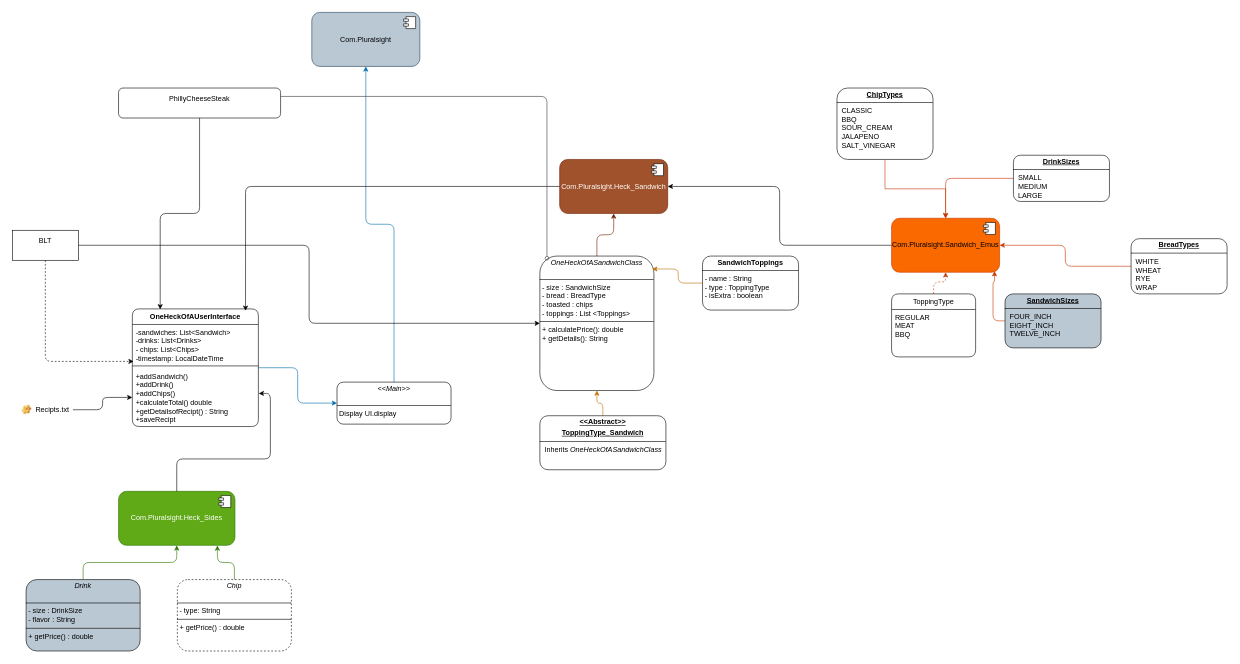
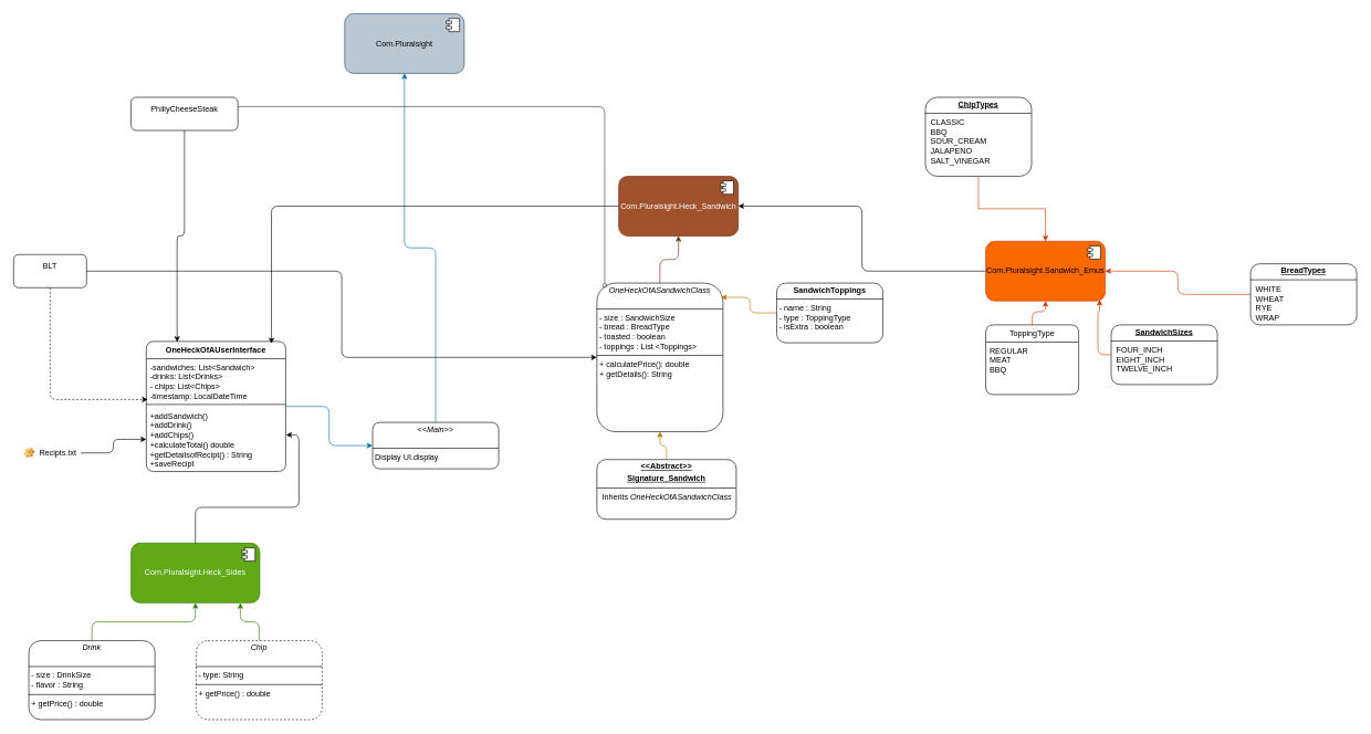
  <mxCell id="0" />
  <mxCell id="1" parent="0" />
  <mxCell id="2" style="edgeStyle=orthogonalEdgeStyle;rounded=1;orthogonalLoop=1;jettySize=auto;html=1;fillColor=#1ba1e2;strokeColor=#006EAF;" edge="1" parent="1" source="3" target="11"><mxGeometry relative="1" as="geometry" /></mxCell>
  <mxCell id="3" value="&lt;p style=&quot;margin:0px;margin-top:4px;text-align:center;&quot;&gt;&lt;i&gt;&amp;lt;&amp;lt;Main&amp;gt;&amp;gt;&lt;/i&gt;&lt;br&gt;&lt;br&gt;&lt;/p&gt;&lt;hr size=&quot;1&quot; style=&quot;border-style:solid;&quot;&gt;&lt;p style=&quot;margin:0px;margin-left:4px;&quot;&gt;Display UI.display&lt;br&gt;&lt;/p&gt;" style="verticalAlign=top;align=left;overflow=fill;html=1;whiteSpace=wrap;rounded=1;" vertex="1" parent="1"><mxGeometry x="561" y="636" width="190" height="70" as="geometry" /></mxCell>
  <mxCell id="4" style="edgeStyle=orthogonalEdgeStyle;rounded=1;orthogonalLoop=1;jettySize=auto;html=1;entryX=0;entryY=0.5;entryDx=0;entryDy=0;fillColor=#1ba1e2;strokeColor=#006EAF;" edge="1" parent="1" source="5" target="3"><mxGeometry relative="1" as="geometry" /></mxCell>
  <mxCell id="5" value="OneHeckOfAUserInterface" style="swimlane;fontStyle=1;align=center;verticalAlign=top;childLayout=stackLayout;horizontal=1;startSize=26;horizontalStack=0;resizeParent=1;resizeParentMax=0;resizeLast=0;collapsible=1;marginBottom=0;whiteSpace=wrap;html=1;rounded=1;" vertex="1" parent="1"><mxGeometry x="220" y="514" width="210" height="196" as="geometry" /></mxCell>
  <mxCell id="6" value="-sandwiches: List&amp;lt;Sandwich&amp;gt;&lt;div&gt;-drinks: List&amp;lt;Drinks&amp;gt;&lt;/div&gt;&lt;div&gt;- chips: List&amp;lt;Chips&amp;gt;&lt;/div&gt;&lt;div&gt;-timestamp: LocalDateTime&lt;/div&gt;" style="text;strokeColor=none;fillColor=none;align=left;verticalAlign=top;spacingLeft=4;spacingRight=4;overflow=hidden;rotatable=0;points=[[0,0.5],[1,0.5]];portConstraint=eastwest;whiteSpace=wrap;html=1;rounded=1;" vertex="1" parent="5"><mxGeometry y="26" width="210" height="65" as="geometry" /></mxCell>
  <mxCell id="7" value="" style="line;strokeWidth=1;fillColor=none;align=left;verticalAlign=middle;spacingTop=-1;spacingLeft=3;spacingRight=3;rotatable=0;labelPosition=right;points=[];portConstraint=eastwest;strokeColor=inherit;rounded=1;" vertex="1" parent="5"><mxGeometry y="91" width="210" height="8" as="geometry" /></mxCell>
  <mxCell id="8" value="+addSandwich()&lt;div&gt;+addDrink()&lt;/div&gt;&lt;div&gt;+addChips()&lt;/div&gt;&lt;div&gt;+calculateTotal() double&lt;/div&gt;&lt;div&gt;+getDetailsofRecipt() : String&lt;/div&gt;&lt;div&gt;+saveRecipt&lt;/div&gt;" style="text;strokeColor=none;fillColor=none;align=left;verticalAlign=top;spacingLeft=4;spacingRight=4;overflow=hidden;rotatable=0;points=[[0,0.5],[1,0.5]];portConstraint=eastwest;whiteSpace=wrap;html=1;rounded=1;" vertex="1" parent="5"><mxGeometry y="99" width="210" height="97" as="geometry" /></mxCell>
  <mxCell id="9" style="edgeStyle=orthogonalEdgeStyle;rounded=1;orthogonalLoop=1;jettySize=auto;html=1;" edge="1" parent="1" source="10" target="8"><mxGeometry relative="1" as="geometry" /></mxCell>
  <mxCell id="10" value="Recipts.txt" style="label;fontStyle=0;strokeColor=none;fillColor=none;align=left;verticalAlign=top;overflow=hidden;spacingLeft=28;spacingRight=4;rotatable=0;points=[[0,0.5],[1,0.5]];portConstraint=eastwest;imageWidth=16;imageHeight=16;whiteSpace=wrap;html=1;image=img/clipart/Gear_128x128.png" vertex="1" parent="1"><mxGeometry x="29" y="669" width="92" height="26" as="geometry" /></mxCell>
  <mxCell id="11" value="Com.Pluralsight" style="html=1;dropTarget=0;whiteSpace=wrap;fillColor=#bac8d3;strokeColor=#23445d;rounded=1;" vertex="1" parent="1"><mxGeometry x="519" y="20" width="180" height="90" as="geometry" /></mxCell>
  <mxCell id="12" value="" style="shape=module;jettyWidth=8;jettyHeight=4;rounded=1;" vertex="1" parent="11"><mxGeometry x="1" width="20" height="20" relative="1" as="geometry"><mxPoint x="-27" y="7" as="offset" /></mxGeometry></mxCell>
  <mxCell id="13" value="Com.Pluralsight.Heck_Sandwich" style="html=1;dropTarget=0;whiteSpace=wrap;fillColor=#a0522d;fontColor=#ffffff;strokeColor=#6D1F00;rounded=1;" vertex="1" parent="1"><mxGeometry x="932" y="265" width="180" height="90" as="geometry" /></mxCell>
  <mxCell id="14" value="" style="shape=module;jettyWidth=8;jettyHeight=4;rounded=1;" vertex="1" parent="13"><mxGeometry x="1" width="20" height="20" relative="1" as="geometry"><mxPoint x="-27" y="7" as="offset" /></mxGeometry></mxCell>
  <mxCell id="15" style="edgeStyle=orthogonalEdgeStyle;rounded=1;orthogonalLoop=1;jettySize=auto;html=1;entryX=0.5;entryY=1;entryDx=0;entryDy=0;fillColor=#a0522d;strokeColor=#6D1F00;" edge="1" parent="1" source="16" target="13"><mxGeometry relative="1" as="geometry" /></mxCell>
- <mxCell id="16" value="&lt;p style=&quot;margin:0px;margin-top:4px;text-align:center;&quot;&gt;&lt;i&gt;OneHeckOfASandwichClass&lt;/i&gt;&lt;br&gt;&lt;br&gt;&lt;/p&gt;&lt;hr size=&quot;1&quot; style=&quot;border-style:solid;&quot;&gt;&lt;p style=&quot;margin:0px;margin-left:4px;&quot;&gt;- size : SandwichSize&lt;br&gt;- bread : BreadType&lt;/p&gt;&lt;p style=&quot;margin:0px;margin-left:4px;&quot;&gt;- toasted : chips&lt;/p&gt;&lt;p style=&quot;margin:0px;margin-left:4px;&quot;&gt;- toppings : List &amp;lt;Toppings&amp;gt;&amp;nbsp;&lt;/p&gt;&lt;hr size=&quot;1&quot; style=&quot;border-style:solid;&quot;&gt;&lt;p style=&quot;margin:0px;margin-left:4px;&quot;&gt;+ calculatePrice(): double&lt;br&gt;+ getDetails(): String&lt;/p&gt;" style="verticalAlign=top;align=left;overflow=fill;html=1;whiteSpace=wrap;rounded=1;" vertex="1" parent="1"><mxGeometry x="899" y="426" width="190" height="224" as="geometry" /></mxCell>
+ <mxCell id="16" value="&lt;p style=&quot;margin:0px;margin-top:4px;text-align:center;&quot;&gt;&lt;i&gt;OneHeckOfASandwichClass&lt;/i&gt;&lt;br&gt;&lt;br&gt;&lt;/p&gt;&lt;hr size=&quot;1&quot; style=&quot;border-style:solid;&quot;&gt;&lt;p style=&quot;margin:0px;margin-left:4px;&quot;&gt;- size : SandwichSize&lt;br&gt;- bread : BreadType&lt;/p&gt;&lt;p style=&quot;margin:0px;margin-left:4px;&quot;&gt;- toasted : boolean&lt;/p&gt;&lt;p style=&quot;margin:0px;margin-left:4px;&quot;&gt;- toppings : List &amp;lt;Toppings&amp;gt;&amp;nbsp;&lt;/p&gt;&lt;hr size=&quot;1&quot; style=&quot;border-style:solid;&quot;&gt;&lt;p style=&quot;margin:0px;margin-left:4px;&quot;&gt;+ calculatePrice(): double&lt;br&gt;+ getDetails(): String&lt;/p&gt;" style="verticalAlign=top;align=left;overflow=fill;html=1;whiteSpace=wrap;rounded=1;" vertex="1" parent="1"><mxGeometry x="899" y="426" width="190" height="224" as="geometry" /></mxCell>
  <mxCell id="17" style="edgeStyle=orthogonalEdgeStyle;rounded=1;orthogonalLoop=1;jettySize=auto;html=1;entryX=0.898;entryY=0.016;entryDx=0;entryDy=0;entryPerimeter=0;" edge="1" parent="1" source="13" target="5"><mxGeometry relative="1" as="geometry" /></mxCell>
  <mxCell id="18" value="&lt;p style=&quot;margin:0px;margin-top:4px;text-align:center;&quot;&gt;&lt;b&gt;SandwichToppings&lt;/b&gt;&lt;/p&gt;&lt;hr size=&quot;1&quot; style=&quot;border-style:solid;&quot;&gt;&lt;p style=&quot;margin:0px;margin-left:4px;&quot;&gt;- name : String&lt;/p&gt;&lt;p style=&quot;margin:0px;margin-left:4px;&quot;&gt;- type : ToppingType&lt;/p&gt;&lt;p style=&quot;margin:0px;margin-left:4px;&quot;&gt;- isExtra : boolean&lt;/p&gt;" style="verticalAlign=top;align=left;overflow=fill;html=1;whiteSpace=wrap;rounded=1;" vertex="1" parent="1"><mxGeometry x="1170" y="426" width="160" height="90" as="geometry" /></mxCell>
  <mxCell id="19" style="edgeStyle=orthogonalEdgeStyle;rounded=1;orthogonalLoop=1;jettySize=auto;html=1;entryX=0.985;entryY=0.096;entryDx=0;entryDy=0;entryPerimeter=0;fillColor=#f0a30a;strokeColor=#BD7000;" edge="1" parent="1" source="18" target="16"><mxGeometry relative="1" as="geometry" /></mxCell>
  <mxCell id="20" style="edgeStyle=orthogonalEdgeStyle;rounded=1;orthogonalLoop=1;jettySize=auto;html=1;entryX=1;entryY=0.5;entryDx=0;entryDy=0;" edge="1" parent="1" source="21" target="13"><mxGeometry relative="1" as="geometry" /></mxCell>
  <mxCell id="21" value="Com.Pluralsight.Sandwich_Emus" style="html=1;dropTarget=0;whiteSpace=wrap;fillColor=#fa6800;fontColor=#000000;strokeColor=#C73500;rounded=1;" vertex="1" parent="1"><mxGeometry x="1485" y="363" width="180" height="90" as="geometry" /></mxCell>
  <mxCell id="22" value="" style="shape=module;jettyWidth=8;jettyHeight=4;rounded=1;" vertex="1" parent="21"><mxGeometry x="1" width="20" height="20" relative="1" as="geometry"><mxPoint x="-27" y="7" as="offset" /></mxGeometry></mxCell>
- <mxCell id="23" style="edgeStyle=orthogonalEdgeStyle;rounded=1;orthogonalLoop=1;jettySize=auto;html=1;fillColor=#fa6800;strokeColor=#C73500;dashed=1;" edge="1" parent="1" source="24" target="21"><mxGeometry relative="1" as="geometry" /></mxCell>
+ <mxCell id="23" style="edgeStyle=orthogonalEdgeStyle;rounded=1;orthogonalLoop=1;jettySize=auto;html=1;fillColor=#fa6800;strokeColor=#C73500;" edge="1" parent="1" source="24" target="21"><mxGeometry relative="1" as="geometry" /></mxCell>
  <mxCell id="24" value="ToppingType" style="swimlane;fontStyle=0;childLayout=stackLayout;horizontal=1;startSize=26;fillColor=none;horizontalStack=0;resizeParent=1;resizeParentMax=0;resizeLast=0;collapsible=1;marginBottom=0;whiteSpace=wrap;html=1;rounded=1;" vertex="1" parent="1"><mxGeometry x="1485" y="489" width="140" height="105" as="geometry" /></mxCell>
  <mxCell id="25" value="REGULAR&amp;nbsp; &amp;nbsp; &amp;nbsp;&lt;div&gt;MEAT&amp;nbsp; &amp;nbsp; &amp;nbsp; &amp;nbsp;&amp;nbsp;&lt;/div&gt;&lt;div&gt;BBQ&amp;nbsp; &amp;nbsp; &amp;nbsp;&amp;nbsp;&lt;/div&gt;" style="text;strokeColor=none;fillColor=none;align=left;verticalAlign=top;spacingLeft=4;spacingRight=4;overflow=hidden;rotatable=0;points=[[0,0.5],[1,0.5]];portConstraint=eastwest;whiteSpace=wrap;html=1;rounded=1;" vertex="1" parent="24"><mxGeometry y="26" width="140" height="79" as="geometry" /></mxCell>
  <mxCell id="26" value="Com.Pluralsight.Heck_Sides" style="html=1;dropTarget=0;whiteSpace=wrap;fillColor=#60a917;fontColor=#ffffff;strokeColor=#2D7600;rounded=1;" vertex="1" parent="1"><mxGeometry x="197" y="818" width="194" height="90" as="geometry" /></mxCell>
  <mxCell id="27" value="" style="shape=module;jettyWidth=8;jettyHeight=4;rounded=1;" vertex="1" parent="26"><mxGeometry x="1" width="20" height="20" relative="1" as="geometry"><mxPoint x="-27" y="7" as="offset" /></mxGeometry></mxCell>
  <mxCell id="28" style="edgeStyle=orthogonalEdgeStyle;rounded=1;orthogonalLoop=1;jettySize=auto;html=1;entryX=0.5;entryY=1;entryDx=0;entryDy=0;fillColor=#60a917;strokeColor=#2D7600;" edge="1" parent="1" source="29" target="26"><mxGeometry relative="1" as="geometry" /></mxCell>
- <mxCell id="29" value="&lt;p style=&quot;margin:0px;margin-top:4px;text-align:center;&quot;&gt;&lt;i&gt;Drink&lt;/i&gt;&lt;br&gt;&lt;br&gt;&lt;/p&gt;&lt;hr size=&quot;1&quot; style=&quot;border-style:solid;&quot;&gt;&lt;p style=&quot;margin:0px;margin-left:4px;&quot;&gt;- size : DrinkSize&lt;br&gt;- flavor : String&lt;/p&gt;&lt;hr size=&quot;1&quot; style=&quot;border-style:solid;&quot;&gt;&lt;p style=&quot;margin:0px;margin-left:4px;&quot;&gt;+ getPrice() : double&lt;br&gt;&lt;/p&gt;" style="verticalAlign=top;align=left;overflow=fill;html=1;whiteSpace=wrap;rounded=1;fillColor=#bac8d3;" vertex="1" parent="1"><mxGeometry x="43" y="965" width="190" height="119" as="geometry" /></mxCell>
+ <mxCell id="29" value="&lt;p style=&quot;margin:0px;margin-top:4px;text-align:center;&quot;&gt;&lt;i&gt;Drink&lt;/i&gt;&lt;br&gt;&lt;br&gt;&lt;/p&gt;&lt;hr size=&quot;1&quot; style=&quot;border-style:solid;&quot;&gt;&lt;p style=&quot;margin:0px;margin-left:4px;&quot;&gt;- size : DrinkSize&lt;br&gt;- flavor : String&lt;/p&gt;&lt;hr size=&quot;1&quot; style=&quot;border-style:solid;&quot;&gt;&lt;p style=&quot;margin:0px;margin-left:4px;&quot;&gt;+ getPrice() : double&lt;br&gt;&lt;/p&gt;" style="verticalAlign=top;align=left;overflow=fill;html=1;whiteSpace=wrap;rounded=1;" vertex="1" parent="1"><mxGeometry x="43" y="965" width="190" height="119" as="geometry" /></mxCell>
  <mxCell id="30" value="&lt;p style=&quot;margin:0px;margin-top:4px;text-align:center;&quot;&gt;&lt;i&gt;Chip&lt;/i&gt;&lt;br&gt;&lt;br&gt;&lt;/p&gt;&lt;hr size=&quot;1&quot; style=&quot;border-style:solid;&quot;&gt;&lt;p style=&quot;margin:0px;margin-left:4px;&quot;&gt;- type: String&lt;/p&gt;&lt;hr size=&quot;1&quot; style=&quot;border-style:solid;&quot;&gt;&lt;p style=&quot;margin:0px;margin-left:4px;&quot;&gt;+ getPrice() : double&lt;br&gt;&lt;/p&gt;" style="verticalAlign=top;align=left;overflow=fill;html=1;whiteSpace=wrap;rounded=1;dashed=1;" vertex="1" parent="1"><mxGeometry x="295" y="965" width="190" height="119" as="geometry" /></mxCell>
  <mxCell id="31" style="edgeStyle=orthogonalEdgeStyle;rounded=1;orthogonalLoop=1;jettySize=auto;html=1;entryX=0.849;entryY=1.003;entryDx=0;entryDy=0;entryPerimeter=0;fillColor=#60a917;strokeColor=#2D7600;" edge="1" parent="1" source="30" target="26"><mxGeometry relative="1" as="geometry" /></mxCell>
  <mxCell id="32" style="edgeStyle=orthogonalEdgeStyle;rounded=1;orthogonalLoop=1;jettySize=auto;html=1;entryX=1.003;entryY=0.431;entryDx=0;entryDy=0;entryPerimeter=0;" edge="1" parent="1" source="26" target="8"><mxGeometry relative="1" as="geometry" /></mxCell>
- <mxCell id="33" value="&lt;p style=&quot;margin:0px;margin-top:4px;text-align:center;text-decoration:underline;&quot;&gt;&lt;b&gt;SandwichSizes&lt;/b&gt;&lt;/p&gt;&lt;hr size=&quot;1&quot; style=&quot;border-style:solid;&quot;&gt;&lt;p style=&quot;margin:0px;margin-left:8px;&quot;&gt;FOUR_INCH&amp;nbsp; &amp;nbsp; &amp;nbsp; &amp;nbsp; &amp;nbsp; &amp;nbsp; &amp;nbsp;&amp;nbsp;&lt;br&gt;EIGHT_INCH&amp;nbsp; &amp;nbsp; &amp;nbsp; &amp;nbsp; &amp;nbsp; &amp;nbsp; &amp;nbsp;&lt;br&gt;TWELVE_INCH&amp;nbsp; &amp;nbsp; &amp;nbsp; &amp;nbsp; &amp;nbsp; &amp;nbsp;&amp;nbsp;&lt;/p&gt;" style="verticalAlign=top;align=left;overflow=fill;html=1;whiteSpace=wrap;rounded=1;fillColor=#bac8d3;" vertex="1" parent="1"><mxGeometry x="1674" y="489" width="160" height="90" as="geometry" /></mxCell>
+ <mxCell id="33" value="&lt;p style=&quot;margin:0px;margin-top:4px;text-align:center;text-decoration:underline;&quot;&gt;&lt;b&gt;SandwichSizes&lt;/b&gt;&lt;/p&gt;&lt;hr size=&quot;1&quot; style=&quot;border-style:solid;&quot;&gt;&lt;p style=&quot;margin:0px;margin-left:8px;&quot;&gt;FOUR_INCH&amp;nbsp; &amp;nbsp; &amp;nbsp; &amp;nbsp; &amp;nbsp; &amp;nbsp; &amp;nbsp;&amp;nbsp;&lt;br&gt;EIGHT_INCH&amp;nbsp; &amp;nbsp; &amp;nbsp; &amp;nbsp; &amp;nbsp; &amp;nbsp; &amp;nbsp;&lt;br&gt;TWELVE_INCH&amp;nbsp; &amp;nbsp; &amp;nbsp; &amp;nbsp; &amp;nbsp; &amp;nbsp;&amp;nbsp;&lt;/p&gt;" style="verticalAlign=top;align=left;overflow=fill;html=1;whiteSpace=wrap;rounded=1;" vertex="1" parent="1"><mxGeometry x="1674" y="489" width="160" height="90" as="geometry" /></mxCell>
  <mxCell id="34" style="edgeStyle=orthogonalEdgeStyle;rounded=1;orthogonalLoop=1;jettySize=auto;html=1;entryX=0.953;entryY=0.979;entryDx=0;entryDy=0;entryPerimeter=0;fillColor=#fa6800;strokeColor=#C73500;" edge="1" parent="1" source="33" target="21"><mxGeometry relative="1" as="geometry" /></mxCell>
  <mxCell id="35" style="edgeStyle=orthogonalEdgeStyle;rounded=1;orthogonalLoop=1;jettySize=auto;html=1;entryX=1;entryY=0.5;entryDx=0;entryDy=0;fillColor=#fa6800;strokeColor=#C73500;" edge="1" parent="1" source="36" target="21"><mxGeometry relative="1" as="geometry" /></mxCell>
  <mxCell id="36" value="&lt;p style=&quot;margin:0px;margin-top:4px;text-align:center;text-decoration:underline;&quot;&gt;&lt;b&gt;BreadTypes&lt;/b&gt;&lt;/p&gt;&lt;hr size=&quot;1&quot; style=&quot;border-style:solid;&quot;&gt;&lt;p style=&quot;margin:0px;margin-left:8px;&quot;&gt;WHITE&amp;nbsp; &amp;nbsp; &amp;nbsp; &amp;nbsp; &amp;nbsp; &amp;nbsp; &amp;nbsp; &amp;nbsp;&amp;nbsp;&lt;br&gt;WHEAT&amp;nbsp; &amp;nbsp; &amp;nbsp; &amp;nbsp; &amp;nbsp; &amp;nbsp; &amp;nbsp; &amp;nbsp;&amp;nbsp;&lt;br&gt;RYE&amp;nbsp; &amp;nbsp; &amp;nbsp; &amp;nbsp; &amp;nbsp; &amp;nbsp; &amp;nbsp; &amp;nbsp; &amp;nbsp;&amp;nbsp;&lt;/p&gt;&lt;p style=&quot;margin:0px;margin-left:8px;&quot;&gt;WRAP&amp;nbsp; &amp;nbsp; &amp;nbsp; &amp;nbsp; &amp;nbsp; &amp;nbsp; &amp;nbsp; &amp;nbsp; &amp;nbsp;&lt;/p&gt;" style="verticalAlign=top;align=left;overflow=fill;html=1;whiteSpace=wrap;rounded=1;" vertex="1" parent="1"><mxGeometry x="1884" y="397" width="160" height="92" as="geometry" /></mxCell>
- <mxCell id="37" style="edgeStyle=orthogonalEdgeStyle;rounded=1;orthogonalLoop=1;jettySize=auto;html=1;fillColor=#fa6800;strokeColor=#C73500;" edge="1" parent="1" source="38" target="21"><mxGeometry relative="1" as="geometry" /></mxCell>
- <mxCell id="38" value="&lt;p style=&quot;margin:0px;margin-top:4px;text-align:center;text-decoration:underline;&quot;&gt;&lt;b&gt;DrinkSizes&lt;/b&gt;&lt;/p&gt;&lt;hr size=&quot;1&quot; style=&quot;border-style:solid;&quot;&gt;&lt;p style=&quot;margin:0px;margin-left:8px;&quot;&gt;SMALL&lt;br&gt;MEDIUM&amp;nbsp;&lt;br&gt;LARGE&lt;/p&gt;" style="verticalAlign=top;align=left;overflow=fill;html=1;whiteSpace=wrap;rounded=1;" vertex="1" parent="1"><mxGeometry x="1688" y="258" width="160" height="77" as="geometry" /></mxCell>
- <mxCell id="39" value="PhillyCheeseSteak&lt;div&gt;&lt;br&gt;&lt;/div&gt;" style="html=1;whiteSpace=wrap;rounded=1;" vertex="1" parent="1"><mxGeometry x="197" y="146" width="270" height="50" as="geometry" /></mxCell>
+ <mxCell id="39" value="PhillyCheeseSteak&lt;div&gt;&lt;br&gt;&lt;/div&gt;" style="html=1;whiteSpace=wrap;rounded=1;" vertex="1" parent="1"><mxGeometry x="197" y="146" width="161" height="50" as="geometry" /></mxCell>
  <mxCell id="40" style="edgeStyle=orthogonalEdgeStyle;rounded=1;orthogonalLoop=1;jettySize=auto;html=1;" edge="1" parent="1" source="41" target="16"><mxGeometry relative="1" as="geometry" /></mxCell>
- <mxCell id="41" value="BLT&lt;div&gt;&lt;br&gt;&lt;/div&gt;" style="html=1;whiteSpace=wrap;rounded=0;" vertex="1" parent="1"><mxGeometry x="20" y="383" width="110" height="50" as="geometry" /></mxCell>
+ <mxCell id="41" value="BLT&lt;div&gt;&lt;br&gt;&lt;/div&gt;" style="html=1;whiteSpace=wrap;rounded=1;" vertex="1" parent="1"><mxGeometry x="20" y="383" width="110" height="50" as="geometry" /></mxCell>
  <mxCell id="42" style="edgeStyle=orthogonalEdgeStyle;rounded=1;orthogonalLoop=1;jettySize=auto;html=1;entryX=0.01;entryY=0.946;entryDx=0;entryDy=0;entryPerimeter=0;dashed=1;" edge="1" parent="1" source="41" target="6"><mxGeometry relative="1" as="geometry" /></mxCell>
  <mxCell id="43" style="edgeStyle=orthogonalEdgeStyle;rounded=1;orthogonalLoop=1;jettySize=auto;html=1;entryX=0.221;entryY=0.004;entryDx=0;entryDy=0;entryPerimeter=0;" edge="1" parent="1" source="39" target="5"><mxGeometry relative="1" as="geometry" /></mxCell>
  <mxCell id="44" style="edgeStyle=orthogonalEdgeStyle;rounded=1;orthogonalLoop=1;jettySize=auto;html=1;entryX=0.062;entryY=0.016;entryDx=0;entryDy=0;entryPerimeter=0;fillColor=#ffcccc;strokeColor=#36393d;endArrow=oval;endFill=0;" edge="1" parent="1" source="39" target="16"><mxGeometry relative="1" as="geometry"><Array as="points"><mxPoint x="911" y="160" /></Array></mxGeometry></mxCell>
  <mxCell id="45" style="edgeStyle=orthogonalEdgeStyle;rounded=1;orthogonalLoop=1;jettySize=auto;html=1;fillColor=#f0a30a;strokeColor=#BD7000;" edge="1" parent="1" source="46" target="16"><mxGeometry relative="1" as="geometry" /></mxCell>
- <mxCell id="46" value="&lt;p style=&quot;margin:0px;margin-top:4px;text-align:center;text-decoration:underline;&quot;&gt;&lt;b&gt;&amp;lt;&amp;lt;Abstract&amp;gt;&amp;gt;&lt;/b&gt;&lt;/p&gt;&lt;p style=&quot;margin:0px;margin-top:4px;text-align:center;text-decoration:underline;&quot;&gt;&lt;b&gt;ToppingType_Sandwich&lt;/b&gt;&lt;/p&gt;&lt;hr size=&quot;1&quot; style=&quot;border-style:solid;&quot;&gt;&lt;p style=&quot;margin:0px;margin-left:8px;&quot;&gt;Inherits&amp;nbsp;&lt;i style=&quot;background-color: transparent; color: light-dark(rgb(0, 0, 0), rgb(255, 255, 255)); text-align: center;&quot;&gt;OneHeckOfASandwichClass&lt;/i&gt;&lt;/p&gt;" style="verticalAlign=top;align=left;overflow=fill;html=1;whiteSpace=wrap;rounded=1;" vertex="1" parent="1"><mxGeometry x="899" y="692" width="210" height="90" as="geometry" /></mxCell>
+ <mxCell id="46" value="&lt;p style=&quot;margin:0px;margin-top:4px;text-align:center;text-decoration:underline;&quot;&gt;&lt;b&gt;&amp;lt;&amp;lt;Abstract&amp;gt;&amp;gt;&lt;/b&gt;&lt;/p&gt;&lt;p style=&quot;margin:0px;margin-top:4px;text-align:center;text-decoration:underline;&quot;&gt;&lt;b&gt;Signature_Sandwich&lt;/b&gt;&lt;/p&gt;&lt;hr size=&quot;1&quot; style=&quot;border-style:solid;&quot;&gt;&lt;p style=&quot;margin:0px;margin-left:8px;&quot;&gt;Inherits&amp;nbsp;&lt;i style=&quot;background-color: transparent; color: light-dark(rgb(0, 0, 0), rgb(255, 255, 255)); text-align: center;&quot;&gt;OneHeckOfASandwichClass&lt;/i&gt;&lt;/p&gt;" style="verticalAlign=top;align=left;overflow=fill;html=1;whiteSpace=wrap;rounded=1;" vertex="1" parent="1"><mxGeometry x="899" y="692" width="210" height="90" as="geometry" /></mxCell>
  <mxCell id="47" style="edgeStyle=orthogonalEdgeStyle;rounded=0;orthogonalLoop=1;jettySize=auto;html=1;fillColor=#fa6800;strokeColor=#C73500;" edge="1" parent="1" source="48" target="21"><mxGeometry relative="1" as="geometry" /></mxCell>
  <mxCell id="48" value="&lt;p style=&quot;margin:0px;margin-top:4px;text-align:center;text-decoration:underline;&quot;&gt;&lt;b&gt;ChipTypes&lt;/b&gt;&lt;/p&gt;&lt;hr size=&quot;1&quot; style=&quot;border-style:solid;&quot;&gt;&lt;p style=&quot;margin:0px;margin-left:8px;&quot;&gt;CLASSIC&lt;/p&gt;&lt;p style=&quot;margin:0px;margin-left:8px;&quot;&gt;BBQ&lt;/p&gt;&lt;p style=&quot;margin:0px;margin-left:8px;&quot;&gt;SOUR_CREAM&lt;/p&gt;&lt;p style=&quot;margin:0px;margin-left:8px;&quot;&gt;JALAPENO&lt;/p&gt;&lt;p style=&quot;margin:0px;margin-left:8px;&quot;&gt;SALT_VINEGAR&lt;/p&gt;" style="verticalAlign=top;align=left;overflow=fill;html=1;whiteSpace=wrap;rounded=1;" vertex="1" parent="1"><mxGeometry x="1394" y="146" width="160" height="119" as="geometry" /></mxCell>
